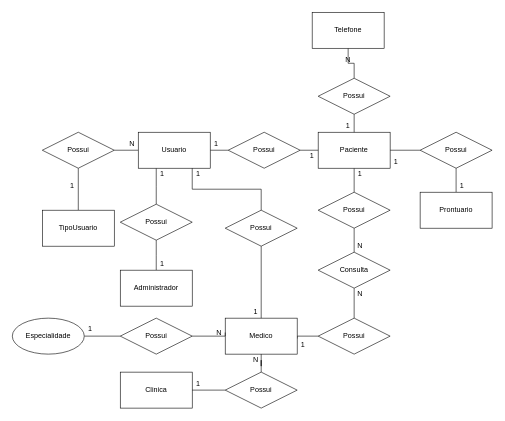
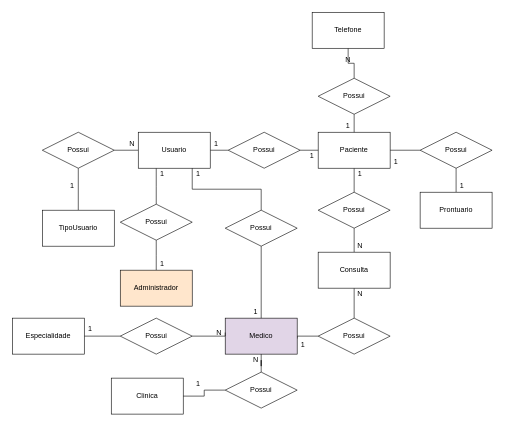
  <mxCell id="0" />
  <mxCell id="1" parent="0" />
  <mxCell id="2" style="edgeStyle=orthogonalEdgeStyle;rounded=0;orthogonalLoop=1;jettySize=auto;html=1;endArrow=none;endFill=0;" parent="1" source="4" target="6" edge="1"><mxGeometry relative="1" as="geometry" /></mxCell>
  <mxCell id="3" style="edgeStyle=orthogonalEdgeStyle;rounded=0;orthogonalLoop=1;jettySize=auto;html=1;entryX=0;entryY=0.5;entryDx=0;entryDy=0;endArrow=none;endFill=0;" parent="1" source="4" target="11" edge="1"><mxGeometry relative="1" as="geometry" /></mxCell>
  <mxCell id="4" value="Paciente" style="rounded=0;whiteSpace=wrap;html=1;" parent="1" vertex="1"><mxGeometry x="530" y="220" width="120" height="60" as="geometry" /></mxCell>
  <mxCell id="5" style="edgeStyle=orthogonalEdgeStyle;rounded=0;orthogonalLoop=1;jettySize=auto;html=1;exitX=0.5;exitY=1;exitDx=0;exitDy=0;endArrow=none;endFill=0;" parent="1" source="6" target="8" edge="1"><mxGeometry relative="1" as="geometry" /></mxCell>
  <mxCell id="6" value="Possui" style="shape=rhombus;perimeter=rhombusPerimeter;whiteSpace=wrap;html=1;align=center;" parent="1" vertex="1"><mxGeometry x="530" y="320" width="120" height="60" as="geometry" /></mxCell>
  <mxCell id="7" style="edgeStyle=orthogonalEdgeStyle;rounded=0;orthogonalLoop=1;jettySize=auto;html=1;exitX=0.5;exitY=1;exitDx=0;exitDy=0;entryX=0.5;entryY=0;entryDx=0;entryDy=0;endArrow=none;endFill=0;" parent="1" source="8" target="17" edge="1"><mxGeometry relative="1" as="geometry" /></mxCell>
- <mxCell id="8" value="Consulta" style="rhombus;whiteSpace=wrap;html=1;" parent="1" vertex="1"><mxGeometry x="530" y="420" width="120" height="60" as="geometry" /></mxCell>
+ <mxCell id="8" value="Consulta" style="rounded=0;whiteSpace=wrap;html=1;" parent="1" vertex="1"><mxGeometry x="530" y="420" width="120" height="60" as="geometry" /></mxCell>
  <mxCell id="9" value="1" style="text;html=1;strokeColor=none;fillColor=none;align=center;verticalAlign=middle;whiteSpace=wrap;rounded=0;" parent="1" vertex="1"><mxGeometry x="590" y="280" width="20" height="20" as="geometry" /></mxCell>
  <mxCell id="10" value="N" style="text;html=1;strokeColor=none;fillColor=none;align=center;verticalAlign=middle;whiteSpace=wrap;rounded=0;" parent="1" vertex="1"><mxGeometry x="590" y="400" width="20" height="20" as="geometry" /></mxCell>
  <mxCell id="11" value="Possui" style="shape=rhombus;perimeter=rhombusPerimeter;whiteSpace=wrap;html=1;align=center;" parent="1" vertex="1"><mxGeometry x="700" y="220" width="120" height="60" as="geometry" /></mxCell>
  <mxCell id="12" value="1" style="text;html=1;strokeColor=none;fillColor=none;align=center;verticalAlign=middle;whiteSpace=wrap;rounded=0;" parent="1" vertex="1"><mxGeometry x="760" y="300" width="20" height="20" as="geometry" /></mxCell>
  <mxCell id="13" style="edgeStyle=orthogonalEdgeStyle;rounded=0;orthogonalLoop=1;jettySize=auto;html=1;exitX=0.5;exitY=0;exitDx=0;exitDy=0;endArrow=none;endFill=0;" parent="1" source="14" target="11" edge="1"><mxGeometry relative="1" as="geometry" /></mxCell>
  <mxCell id="14" value="Prontuario" style="rounded=0;whiteSpace=wrap;html=1;" parent="1" vertex="1"><mxGeometry x="700" y="320" width="120" height="60" as="geometry" /></mxCell>
  <mxCell id="15" value="1" style="text;html=1;strokeColor=none;fillColor=none;align=center;verticalAlign=middle;whiteSpace=wrap;rounded=0;" parent="1" vertex="1"><mxGeometry x="650" y="260" width="20" height="20" as="geometry" /></mxCell>
  <mxCell id="16" style="edgeStyle=orthogonalEdgeStyle;rounded=0;orthogonalLoop=1;jettySize=auto;html=1;exitX=0;exitY=0.5;exitDx=0;exitDy=0;entryX=0;entryY=0;entryDx=0;entryDy=0;endArrow=none;endFill=0;" parent="1" source="17" target="21" edge="1"><mxGeometry relative="1" as="geometry" /></mxCell>
  <mxCell id="17" value="Possui" style="shape=rhombus;perimeter=rhombusPerimeter;whiteSpace=wrap;html=1;align=center;" parent="1" vertex="1"><mxGeometry x="530" y="530" width="120" height="60" as="geometry" /></mxCell>
  <mxCell id="18" style="edgeStyle=orthogonalEdgeStyle;rounded=0;orthogonalLoop=1;jettySize=auto;html=1;entryX=1;entryY=0.5;entryDx=0;entryDy=0;endArrow=none;endFill=0;startArrow=none;" parent="1" source="19" target="53" edge="1"><mxGeometry relative="1" as="geometry" /></mxCell>
- <mxCell id="19" value="Medico" style="rounded=0;whiteSpace=wrap;html=1;" parent="1" vertex="1"><mxGeometry x="375" y="530" width="120" height="60" as="geometry" /></mxCell>
+ <mxCell id="19" value="Medico" style="rounded=0;whiteSpace=wrap;html=1;fillColor=#e1d5e7;" parent="1" vertex="1"><mxGeometry x="375" y="530" width="120" height="60" as="geometry" /></mxCell>
  <mxCell id="20" value="N" style="text;html=1;strokeColor=none;fillColor=none;align=center;verticalAlign=middle;whiteSpace=wrap;rounded=0;" parent="1" vertex="1"><mxGeometry x="590" y="480" width="20" height="20" as="geometry" /></mxCell>
  <mxCell id="21" value="1" style="text;html=1;strokeColor=none;fillColor=none;align=center;verticalAlign=middle;whiteSpace=wrap;rounded=0;" parent="1" vertex="1"><mxGeometry x="495" y="564" width="20" height="20" as="geometry" /></mxCell>
  <mxCell id="22" style="edgeStyle=orthogonalEdgeStyle;rounded=0;orthogonalLoop=1;jettySize=auto;html=1;entryX=0.5;entryY=1;entryDx=0;entryDy=0;endArrow=none;endFill=0;startArrow=none;" parent="1" source="24" target="19" edge="1"><mxGeometry relative="1" as="geometry" /></mxCell>
- <mxCell id="23" value="Clinica" style="rounded=0;whiteSpace=wrap;html=1;" parent="1" vertex="1"><mxGeometry x="200" y="620" width="120" height="60" as="geometry" /></mxCell>
+ <mxCell id="23" value="Clinica" style="rounded=0;whiteSpace=wrap;html=1;" parent="1" vertex="1"><mxGeometry x="185" y="630" width="120" height="60" as="geometry" /></mxCell>
  <mxCell id="24" value="Possui" style="shape=rhombus;perimeter=rhombusPerimeter;whiteSpace=wrap;html=1;align=center;" parent="1" vertex="1"><mxGeometry x="375" y="620" width="120" height="60" as="geometry" /></mxCell>
  <mxCell id="25" value="" style="edgeStyle=orthogonalEdgeStyle;rounded=0;orthogonalLoop=1;jettySize=auto;html=1;entryX=0;entryY=0.5;entryDx=0;entryDy=0;endArrow=none;endFill=0;" parent="1" source="23" target="24" edge="1"><mxGeometry relative="1" as="geometry"><mxPoint x="300" y="630" as="sourcePoint" /><mxPoint x="530" y="630" as="targetPoint" /></mxGeometry></mxCell>
  <mxCell id="26" value="1" style="text;html=1;strokeColor=none;fillColor=none;align=center;verticalAlign=middle;whiteSpace=wrap;rounded=0;" parent="1" vertex="1"><mxGeometry x="320" y="630" width="20" height="20" as="geometry" /></mxCell>
  <mxCell id="27" value="N" style="text;html=1;strokeColor=none;fillColor=none;align=center;verticalAlign=middle;whiteSpace=wrap;rounded=0;" parent="1" vertex="1"><mxGeometry x="416" y="590" width="20" height="20" as="geometry" /></mxCell>
  <mxCell id="28" style="edgeStyle=orthogonalEdgeStyle;rounded=0;orthogonalLoop=1;jettySize=auto;html=1;exitX=0.5;exitY=0;exitDx=0;exitDy=0;entryX=0.5;entryY=1;entryDx=0;entryDy=0;endArrow=none;endFill=0;" parent="1" source="29" target="31" edge="1"><mxGeometry relative="1" as="geometry" /></mxCell>
  <mxCell id="29" value="TipoUsuario" style="rounded=0;whiteSpace=wrap;html=1;" parent="1" vertex="1"><mxGeometry x="70" y="350" width="120" height="60" as="geometry" /></mxCell>
  <mxCell id="30" style="edgeStyle=orthogonalEdgeStyle;rounded=0;orthogonalLoop=1;jettySize=auto;html=1;endArrow=none;endFill=0;" parent="1" source="31" target="37" edge="1"><mxGeometry relative="1" as="geometry" /></mxCell>
  <mxCell id="31" value="Possui" style="shape=rhombus;perimeter=rhombusPerimeter;whiteSpace=wrap;html=1;align=center;" parent="1" vertex="1"><mxGeometry x="70" y="220" width="120" height="60" as="geometry" /></mxCell>
  <mxCell id="32" value="N" style="text;html=1;strokeColor=none;fillColor=none;align=center;verticalAlign=middle;whiteSpace=wrap;rounded=0;" parent="1" vertex="1"><mxGeometry x="210" y="230" width="20" height="20" as="geometry" /></mxCell>
  <mxCell id="33" style="edgeStyle=orthogonalEdgeStyle;rounded=0;orthogonalLoop=1;jettySize=auto;html=1;exitX=1;exitY=0.5;exitDx=0;exitDy=0;entryX=0;entryY=0.5;entryDx=0;entryDy=0;endArrow=none;endFill=0;" parent="1" source="37" target="40" edge="1"><mxGeometry relative="1" as="geometry" /></mxCell>
  <mxCell id="34" style="edgeStyle=orthogonalEdgeStyle;rounded=0;orthogonalLoop=1;jettySize=auto;html=1;exitX=0.5;exitY=1;exitDx=0;exitDy=0;entryX=0.5;entryY=0;entryDx=0;entryDy=0;endArrow=none;endFill=0;startArrow=none;" parent="1" source="42" target="19" edge="1"><mxGeometry relative="1" as="geometry" /></mxCell>
  <mxCell id="35" style="edgeStyle=orthogonalEdgeStyle;rounded=0;orthogonalLoop=1;jettySize=auto;html=1;exitX=0.25;exitY=1;exitDx=0;exitDy=0;endArrow=none;endFill=0;" parent="1" source="37" edge="1"><mxGeometry relative="1" as="geometry"><mxPoint x="260" y="340" as="targetPoint" /></mxGeometry></mxCell>
  <mxCell id="36" style="edgeStyle=orthogonalEdgeStyle;rounded=0;orthogonalLoop=1;jettySize=auto;html=1;entryX=0.5;entryY=1;entryDx=0;entryDy=0;endArrow=none;endFill=0;" edge="1" parent="1" target="59"><mxGeometry relative="1" as="geometry"><mxPoint x="590" y="220" as="sourcePoint" /></mxGeometry></mxCell>
  <mxCell id="37" value="Usuario" style="rounded=0;whiteSpace=wrap;html=1;" parent="1" vertex="1"><mxGeometry x="230" y="220" width="120" height="60" as="geometry" /></mxCell>
  <mxCell id="38" value="1" style="text;html=1;strokeColor=none;fillColor=none;align=center;verticalAlign=middle;whiteSpace=wrap;rounded=0;" parent="1" vertex="1"><mxGeometry x="110" y="300" width="20" height="20" as="geometry" /></mxCell>
  <mxCell id="39" style="edgeStyle=orthogonalEdgeStyle;rounded=0;orthogonalLoop=1;jettySize=auto;html=1;exitX=1;exitY=0.5;exitDx=0;exitDy=0;entryX=0;entryY=0.5;entryDx=0;entryDy=0;endArrow=none;endFill=0;" parent="1" source="40" target="4" edge="1"><mxGeometry relative="1" as="geometry" /></mxCell>
  <mxCell id="40" value="Possui" style="shape=rhombus;perimeter=rhombusPerimeter;whiteSpace=wrap;html=1;align=center;" parent="1" vertex="1"><mxGeometry x="380" y="220" width="120" height="60" as="geometry" /></mxCell>
  <mxCell id="41" value="1" style="text;html=1;strokeColor=none;fillColor=none;align=center;verticalAlign=middle;whiteSpace=wrap;rounded=0;" parent="1" vertex="1"><mxGeometry x="350" y="230" width="20" height="20" as="geometry" /></mxCell>
  <mxCell id="42" value="Possui" style="shape=rhombus;perimeter=rhombusPerimeter;whiteSpace=wrap;html=1;align=center;" parent="1" vertex="1"><mxGeometry x="375" y="350" width="120" height="60" as="geometry" /></mxCell>
  <mxCell id="43" value="" style="edgeStyle=orthogonalEdgeStyle;rounded=0;orthogonalLoop=1;jettySize=auto;html=1;exitX=0.75;exitY=1;exitDx=0;exitDy=0;entryX=0.5;entryY=0;entryDx=0;entryDy=0;endArrow=none;endFill=0;" parent="1" source="37" target="42" edge="1"><mxGeometry relative="1" as="geometry"><mxPoint x="350" y="280" as="sourcePoint" /><mxPoint x="435" y="510" as="targetPoint" /></mxGeometry></mxCell>
  <mxCell id="44" value="1" style="text;html=1;strokeColor=none;fillColor=none;align=center;verticalAlign=middle;whiteSpace=wrap;rounded=0;" parent="1" vertex="1"><mxGeometry x="320" y="280" width="20" height="20" as="geometry" /></mxCell>
  <mxCell id="45" style="edgeStyle=orthogonalEdgeStyle;rounded=0;orthogonalLoop=1;jettySize=auto;html=1;exitX=0.5;exitY=1;exitDx=0;exitDy=0;endArrow=none;endFill=0;" parent="1" source="46" edge="1"><mxGeometry relative="1" as="geometry"><mxPoint x="260" y="450" as="targetPoint" /></mxGeometry></mxCell>
  <mxCell id="46" value="Possui" style="shape=rhombus;perimeter=rhombusPerimeter;whiteSpace=wrap;html=1;align=center;" parent="1" vertex="1"><mxGeometry x="200" y="340" width="120" height="60" as="geometry" /></mxCell>
- <mxCell id="47" value="Administrador" style="rounded=0;whiteSpace=wrap;html=1;" parent="1" vertex="1"><mxGeometry x="200" y="450" width="120" height="60" as="geometry" /></mxCell>
+ <mxCell id="47" value="Administrador" style="rounded=0;whiteSpace=wrap;html=1;fillColor=#ffe6cc;" parent="1" vertex="1"><mxGeometry x="200" y="450" width="120" height="60" as="geometry" /></mxCell>
  <mxCell id="48" value="1" style="text;html=1;strokeColor=none;fillColor=none;align=center;verticalAlign=middle;whiteSpace=wrap;rounded=0;" parent="1" vertex="1"><mxGeometry x="260" y="280" width="20" height="20" as="geometry" /></mxCell>
  <mxCell id="49" value="1" style="text;html=1;strokeColor=none;fillColor=none;align=center;verticalAlign=middle;whiteSpace=wrap;rounded=0;" parent="1" vertex="1"><mxGeometry x="260" y="430" width="20" height="20" as="geometry" /></mxCell>
  <mxCell id="50" value="1" style="text;html=1;strokeColor=none;fillColor=none;align=center;verticalAlign=middle;whiteSpace=wrap;rounded=0;" parent="1" vertex="1"><mxGeometry x="416" y="510" width="20" height="20" as="geometry" /></mxCell>
  <mxCell id="51" value="1" style="text;html=1;strokeColor=none;fillColor=none;align=center;verticalAlign=middle;whiteSpace=wrap;rounded=0;" parent="1" vertex="1"><mxGeometry x="510" y="250" width="20" height="20" as="geometry" /></mxCell>
  <mxCell id="52" style="edgeStyle=orthogonalEdgeStyle;rounded=0;orthogonalLoop=1;jettySize=auto;html=1;exitX=0;exitY=0.5;exitDx=0;exitDy=0;entryX=1;entryY=0.5;entryDx=0;entryDy=0;endArrow=none;endFill=0;" parent="1" source="53" target="56" edge="1"><mxGeometry relative="1" as="geometry" /></mxCell>
  <mxCell id="53" value="Possui" style="shape=rhombus;perimeter=rhombusPerimeter;whiteSpace=wrap;html=1;align=center;" parent="1" vertex="1"><mxGeometry x="200" y="530" width="120" height="60" as="geometry" /></mxCell>
  <mxCell id="54" value="N" style="text;html=1;strokeColor=none;fillColor=none;align=center;verticalAlign=middle;whiteSpace=wrap;rounded=0;" parent="1" vertex="1"><mxGeometry x="355" y="544" width="20" height="20" as="geometry" /></mxCell>
  <mxCell id="55" value="" style="edgeStyle=orthogonalEdgeStyle;rounded=0;orthogonalLoop=1;jettySize=auto;html=1;exitX=0;exitY=0.5;exitDx=0;exitDy=0;entryX=1;entryY=0.5;entryDx=0;entryDy=0;endArrow=none;endFill=0;" parent="1" source="19" target="54" edge="1"><mxGeometry relative="1" as="geometry"><mxPoint x="375" y="560" as="sourcePoint" /><mxPoint x="320" y="560" as="targetPoint" /></mxGeometry></mxCell>
- <mxCell id="56" value="Especialidade" style="ellipse;whiteSpace=wrap;html=1;" parent="1" vertex="1"><mxGeometry x="20" y="530" width="120" height="60" as="geometry" /></mxCell>
+ <mxCell id="56" value="Especialidade" style="rounded=0;whiteSpace=wrap;html=1;" parent="1" vertex="1"><mxGeometry x="20" y="530" width="120" height="60" as="geometry" /></mxCell>
  <mxCell id="57" value="1" style="text;html=1;strokeColor=none;fillColor=none;align=center;verticalAlign=middle;whiteSpace=wrap;rounded=0;" parent="1" vertex="1"><mxGeometry x="140" y="538" width="20" height="20" as="geometry" /></mxCell>
  <mxCell id="58" style="edgeStyle=orthogonalEdgeStyle;rounded=0;orthogonalLoop=1;jettySize=auto;html=1;exitX=0.5;exitY=0;exitDx=0;exitDy=0;entryX=0.5;entryY=1;entryDx=0;entryDy=0;endArrow=none;endFill=0;" edge="1" parent="1" source="59" target="61"><mxGeometry relative="1" as="geometry" /></mxCell>
  <mxCell id="59" value="Possui" style="shape=rhombus;perimeter=rhombusPerimeter;whiteSpace=wrap;html=1;align=center;" vertex="1" parent="1"><mxGeometry x="530" y="130" width="120" height="60" as="geometry" /></mxCell>
  <mxCell id="60" value="1" style="text;html=1;strokeColor=none;fillColor=none;align=center;verticalAlign=middle;whiteSpace=wrap;rounded=0;" vertex="1" parent="1"><mxGeometry x="570" y="200" width="20" height="20" as="geometry" /></mxCell>
  <mxCell id="61" value="Telefone" style="rounded=0;whiteSpace=wrap;html=1;" vertex="1" parent="1"><mxGeometry x="520" y="20" width="120" height="60" as="geometry" /></mxCell>
  <mxCell id="62" value="N" style="text;html=1;strokeColor=none;fillColor=none;align=center;verticalAlign=middle;whiteSpace=wrap;rounded=0;" vertex="1" parent="1"><mxGeometry x="570" y="90" width="20" height="20" as="geometry" /></mxCell>
